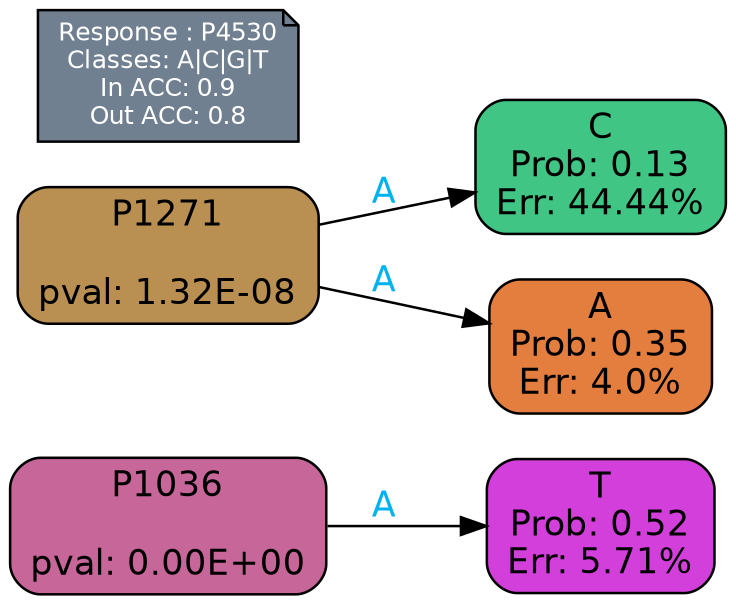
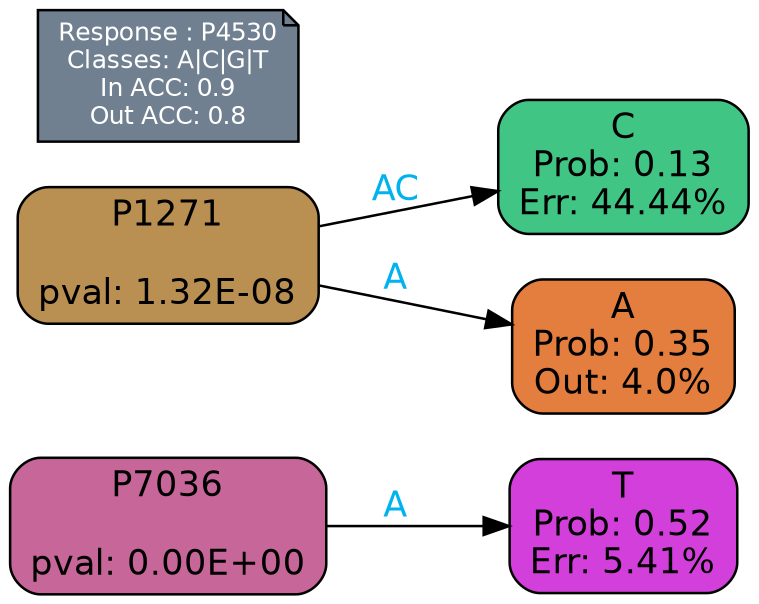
  digraph {
    rankdir=LR
    ranksep=equally
    splines=polylines
    node [color=black fontname=helvetica shape=box style="filled, rounded"]
    edge [fontcolor=deepskyblue2 fontname=helvetica]
-   n1 [fillcolor="#d33fdb" label="T\nProb: 0.52\nErr: 5.71%"]
+   n1 [fillcolor="#d33fdb" label="T\nProb: 0.52\nErr: 5.41%"]
    n2 [fillcolor="#40c585" label="C\nProb: 0.13\nErr: 44.44%"]
-   n3 [fillcolor="#e47e3f" label="A\nProb: 0.35\nErr: 4.0%"]
+   n3 [fillcolor="#e47e3f" label="A\nProb: 0.35\nOut: 4.0%"]
    n4 [align=left fillcolor=slategray fontcolor=white fontsize=10 label="Response : P4530\nClasses: A|C|G|T\nIn ACC: 0.9\nOut ACC: 0.8\n" shape=note style=filled]
-   n5 [fillcolor="#c66699" label="P1036\n\npval: 0.00E+00"]
+   n5 [fillcolor="#c66699" label="P7036\n\npval: 0.00E+00"]
    n6 [fillcolor="#b99052" label="P1271\n\npval: 1.32E-08"]
    subgraph sub_1 {
      rank=same
      n1
      n2
      n3
    }
    subgraph sub_2 {
      rank=same
      n4
      n5
    }
    n5 -> n1 [label=A]
-   n6 -> n2 [label=A]
+   n6 -> n2 [label=AC]
    n6 -> n3 [label=A]
  }
